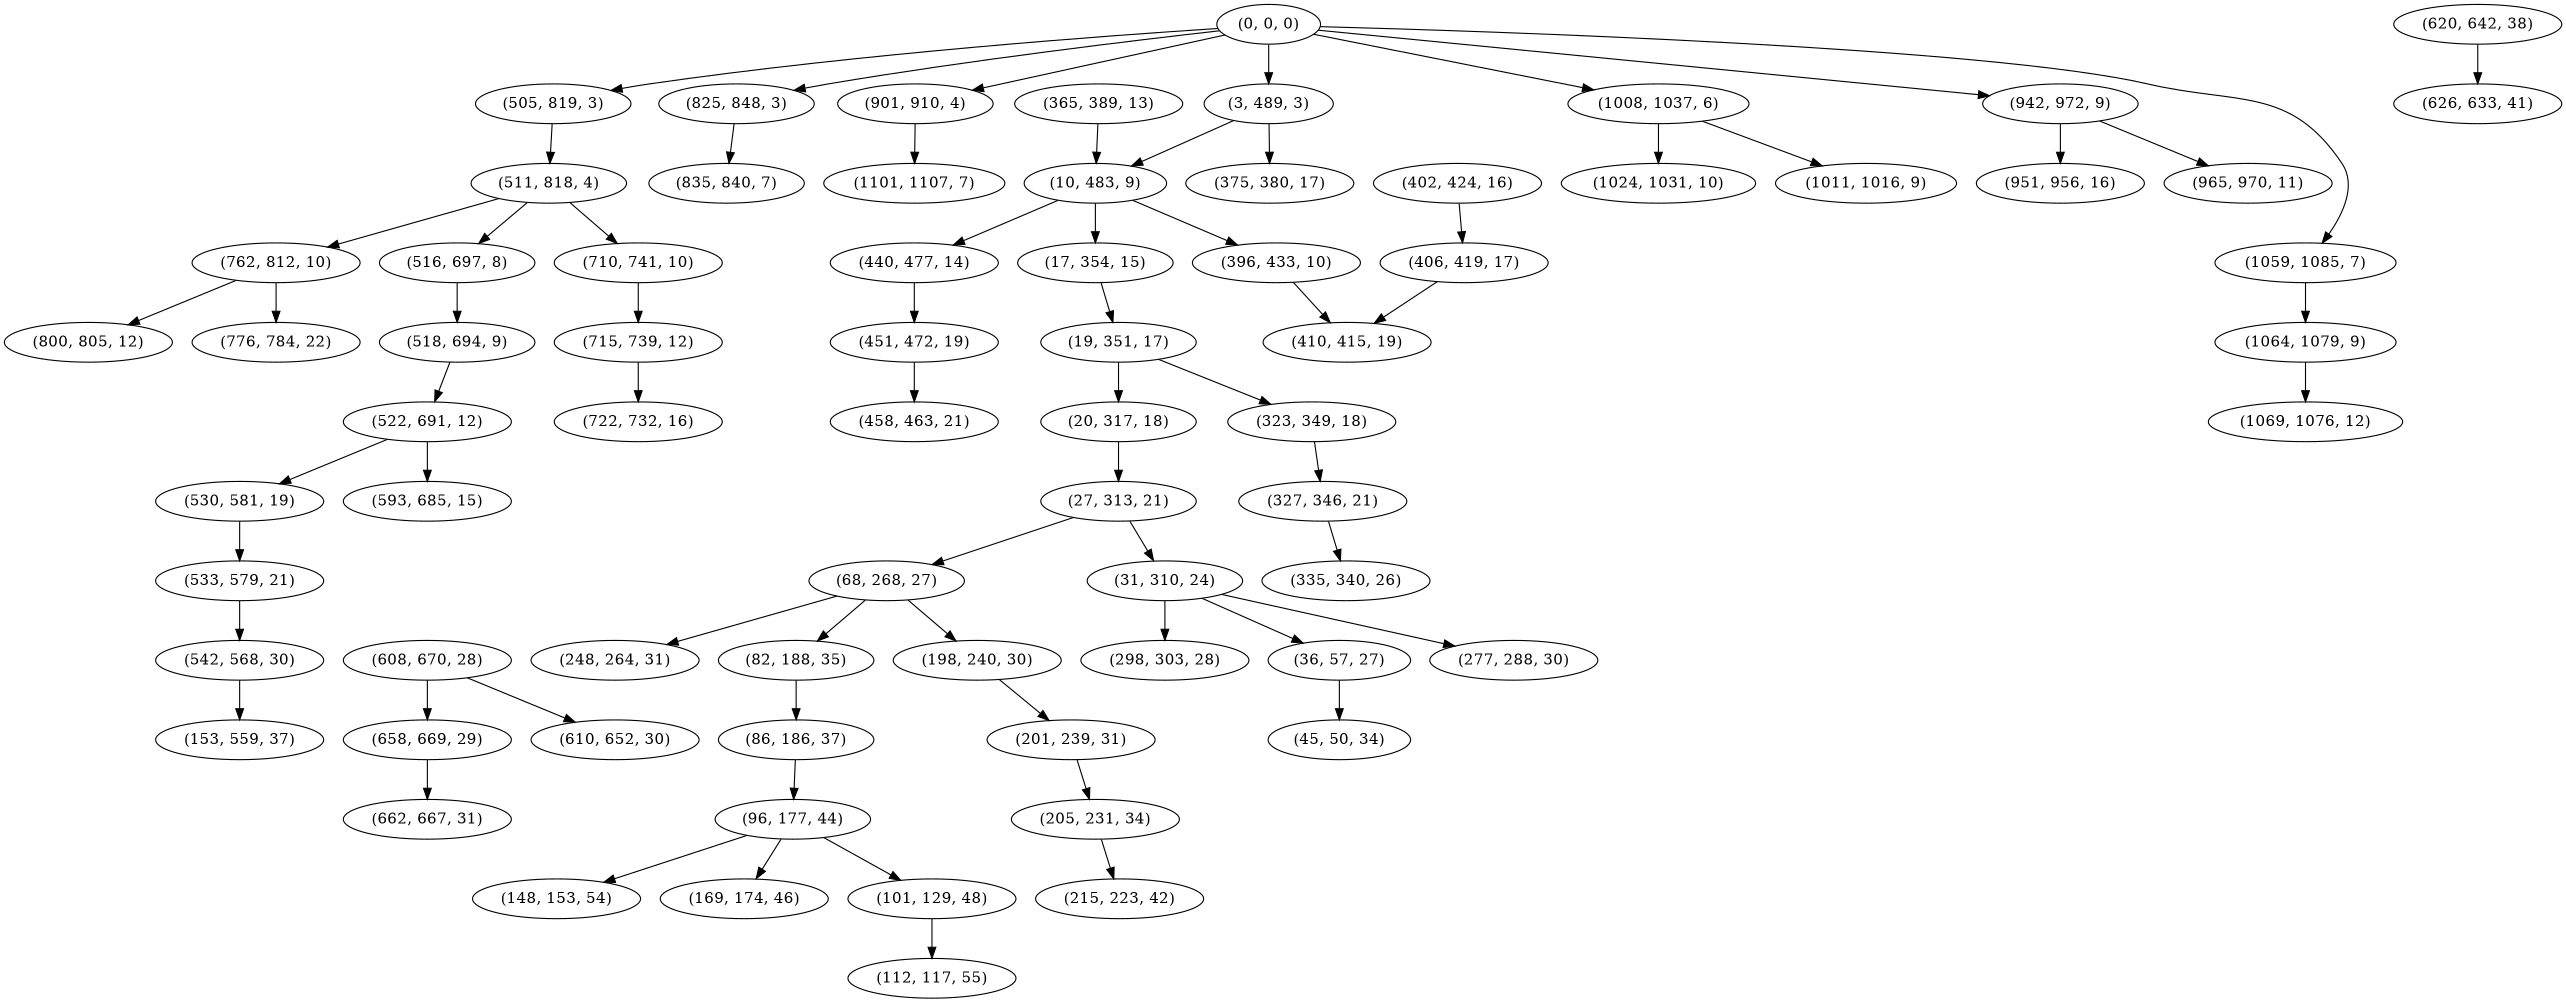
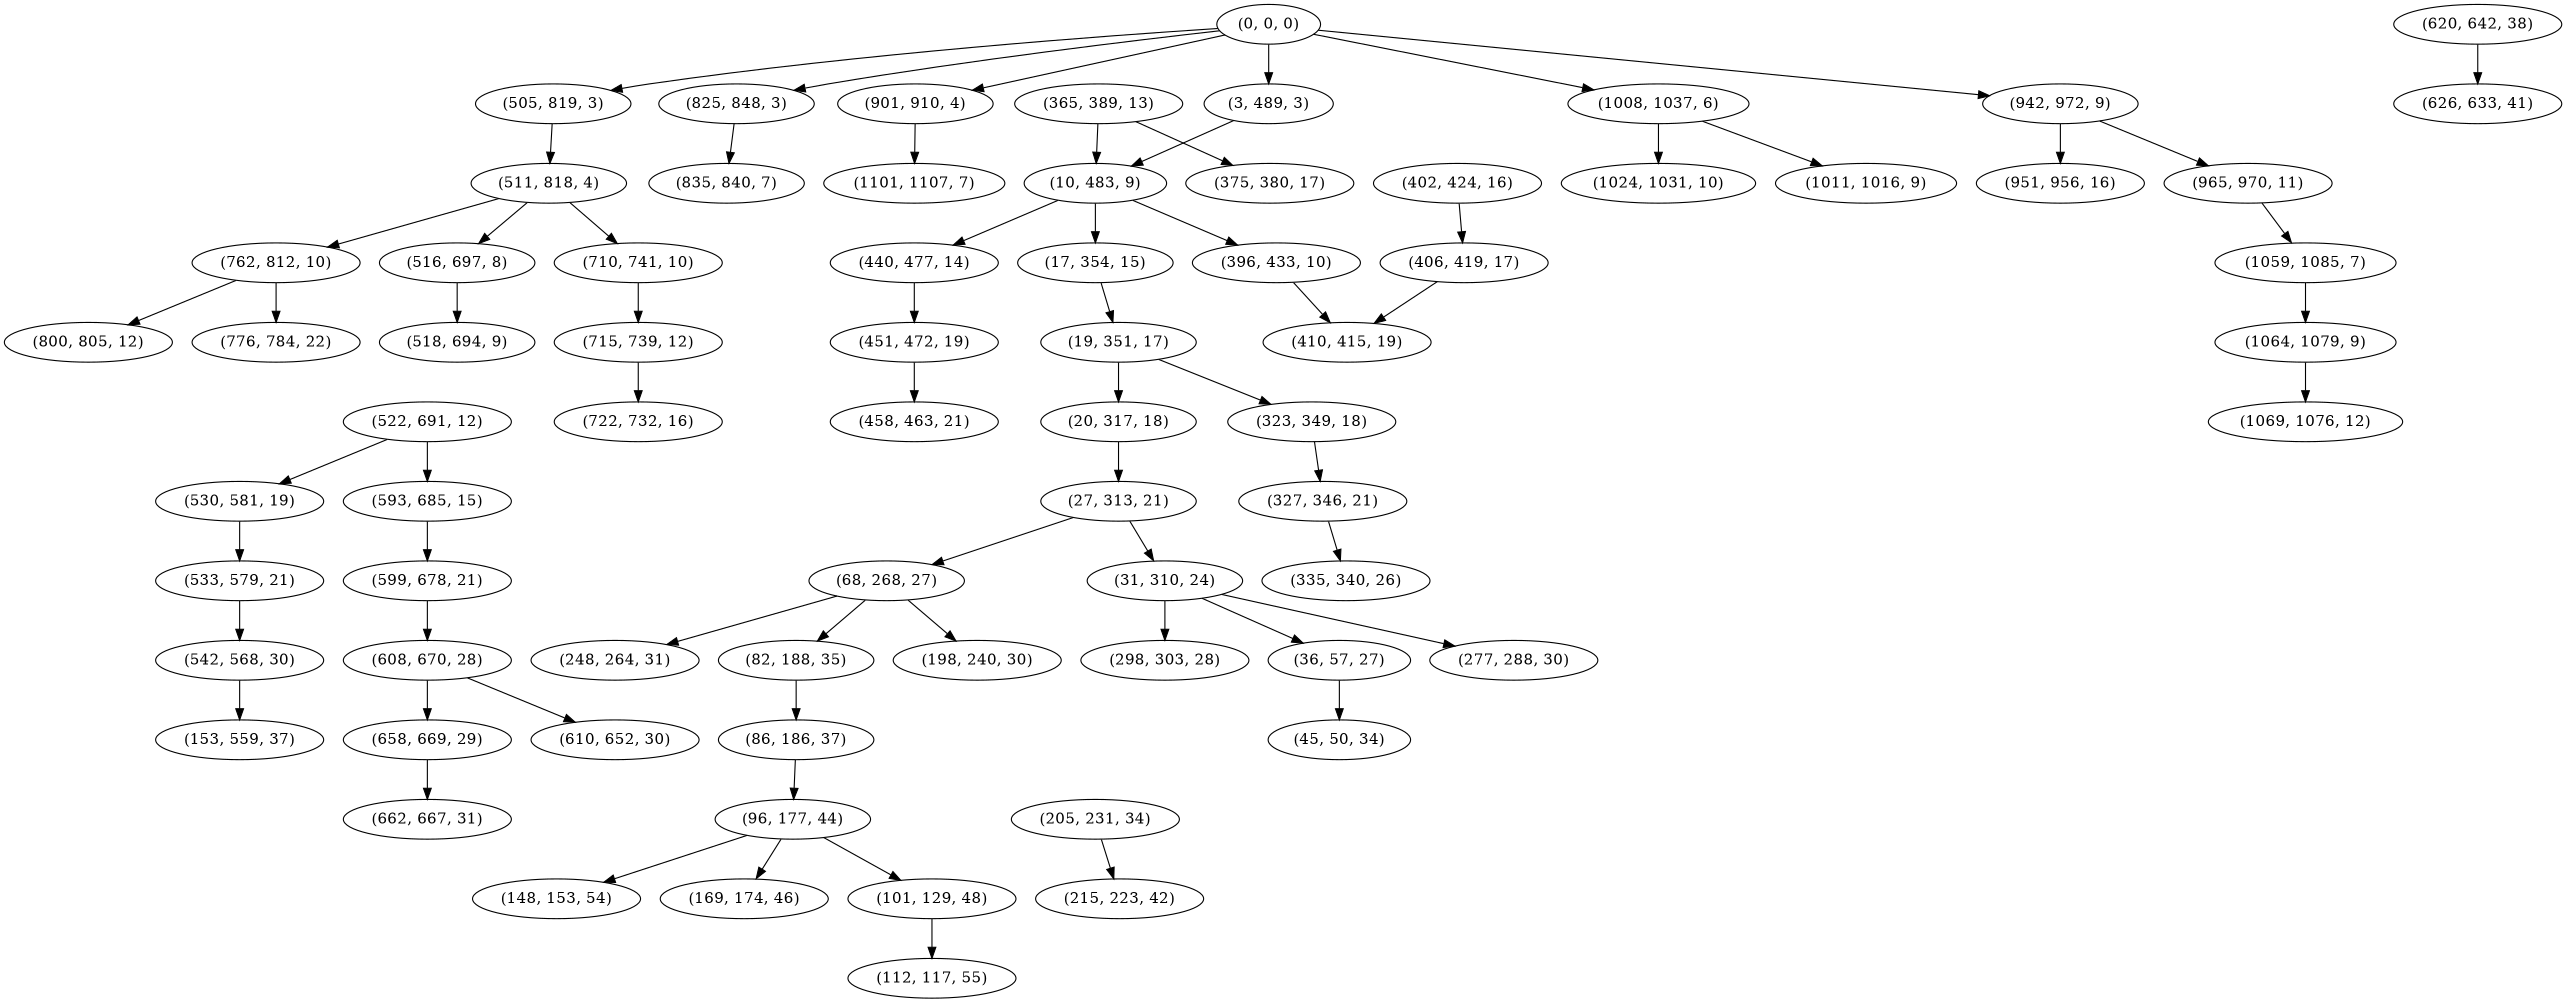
  digraph {
    "(0, 0, 0)"
    "(3, 489, 3)"
    "(505, 819, 3)"
    "(825, 848, 3)"
    "(901, 910, 4)"
    "(942, 972, 9)"
    "(1008, 1037, 6)"
    "(1059, 1085, 7)"
    "(10, 483, 9)"
    "(511, 818, 4)"
    "(835, 840, 7)"
    "(1101, 1107, 7)"
    "(951, 956, 16)"
    "(965, 970, 11)"
    "(1011, 1016, 9)"
    "(1024, 1031, 10)"
    "(1064, 1079, 9)"
    "(17, 354, 15)"
    "(396, 433, 10)"
    "(440, 477, 14)"
    "(19, 351, 17)"
    "(365, 389, 13)"
    "(375, 380, 17)"
    "(410, 415, 19)"
    "(451, 472, 19)"
    "(20, 317, 18)"
    "(323, 349, 18)"
    "(27, 313, 21)"
    "(327, 346, 21)"
    "(31, 310, 24)"
    "(68, 268, 27)"
    "(36, 57, 27)"
    "(277, 288, 30)"
    "(298, 303, 28)"
    "(45, 50, 34)"
    "(82, 188, 35)"
    "(198, 240, 30)"
    "(248, 264, 31)"
    "(86, 186, 37)"
-   "(201, 239, 31)"
    "(96, 177, 44)"
    "(101, 129, 48)"
    "(148, 153, 54)"
    "(169, 174, 46)"
    "(112, 117, 55)"
    "(205, 231, 34)"
    "(215, 223, 42)"
    "(335, 340, 26)"
    "(402, 424, 16)"
    "(406, 419, 17)"
    "(458, 463, 21)"
    "(516, 697, 8)"
    "(710, 741, 10)"
    "(762, 812, 10)"
    "(518, 694, 9)"
    "(715, 739, 12)"
    "(776, 784, 22)"
    "(800, 805, 12)"
    "(522, 691, 12)"
    "(530, 581, 19)"
    "(593, 685, 15)"
    "(533, 579, 21)"
+   "(599, 678, 21)"
    "(542, 568, 30)"
    n65 [label="(153, 559, 37)"]
    "(608, 670, 28)"
    "(610, 652, 30)"
    "(658, 669, 29)"
    "(662, 667, 31)"
    "(620, 642, 38)"
    "(626, 633, 41)"
    "(722, 732, 16)"
    "(1069, 1076, 12)"
    "(0, 0, 0)" -> "(3, 489, 3)"
    "(0, 0, 0)" -> "(505, 819, 3)"
    "(0, 0, 0)" -> "(825, 848, 3)"
    "(0, 0, 0)" -> "(901, 910, 4)"
    "(0, 0, 0)" -> "(942, 972, 9)"
    "(0, 0, 0)" -> "(1008, 1037, 6)"
-   "(0, 0, 0)" -> "(1059, 1085, 7)"
+   "(965, 970, 11)" -> "(1059, 1085, 7)"
    "(3, 489, 3)" -> "(10, 483, 9)"
    "(505, 819, 3)" -> "(511, 818, 4)"
    "(825, 848, 3)" -> "(835, 840, 7)"
    "(901, 910, 4)" -> "(1101, 1107, 7)"
    "(942, 972, 9)" -> "(951, 956, 16)"
    "(942, 972, 9)" -> "(965, 970, 11)"
    "(1008, 1037, 6)" -> "(1011, 1016, 9)"
    "(1008, 1037, 6)" -> "(1024, 1031, 10)"
    "(1059, 1085, 7)" -> "(1064, 1079, 9)"
    "(10, 483, 9)" -> "(17, 354, 15)"
    "(10, 483, 9)" -> "(396, 433, 10)"
    "(10, 483, 9)" -> "(440, 477, 14)"
    "(511, 818, 4)" -> "(516, 697, 8)"
    "(511, 818, 4)" -> "(710, 741, 10)"
    "(511, 818, 4)" -> "(762, 812, 10)"
    "(1064, 1079, 9)" -> "(1069, 1076, 12)"
    "(17, 354, 15)" -> "(19, 351, 17)"
    "(396, 433, 10)" -> "(410, 415, 19)"
    "(440, 477, 14)" -> "(451, 472, 19)"
    "(19, 351, 17)" -> "(20, 317, 18)"
    "(19, 351, 17)" -> "(323, 349, 18)"
    "(365, 389, 13)" -> "(10, 483, 9)"
-   "(3, 489, 3)" -> "(375, 380, 17)"
+   "(365, 389, 13)" -> "(375, 380, 17)"
    "(451, 472, 19)" -> "(458, 463, 21)"
    "(20, 317, 18)" -> "(27, 313, 21)"
    "(323, 349, 18)" -> "(327, 346, 21)"
    "(27, 313, 21)" -> "(31, 310, 24)"
    "(27, 313, 21)" -> "(68, 268, 27)"
    "(327, 346, 21)" -> "(335, 340, 26)"
    "(31, 310, 24)" -> "(36, 57, 27)"
    "(31, 310, 24)" -> "(277, 288, 30)"
    "(31, 310, 24)" -> "(298, 303, 28)"
    "(68, 268, 27)" -> "(82, 188, 35)"
    "(68, 268, 27)" -> "(198, 240, 30)"
    "(68, 268, 27)" -> "(248, 264, 31)"
    "(36, 57, 27)" -> "(45, 50, 34)"
    "(82, 188, 35)" -> "(86, 186, 37)"
-   "(198, 240, 30)" -> "(201, 239, 31)"
    "(86, 186, 37)" -> "(96, 177, 44)"
-   "(201, 239, 31)" -> "(205, 231, 34)"
    "(96, 177, 44)" -> "(101, 129, 48)"
    "(96, 177, 44)" -> "(148, 153, 54)"
    "(96, 177, 44)" -> "(169, 174, 46)"
    "(101, 129, 48)" -> "(112, 117, 55)"
    "(205, 231, 34)" -> "(215, 223, 42)"
    "(402, 424, 16)" -> "(406, 419, 17)"
    "(406, 419, 17)" -> "(410, 415, 19)"
    "(516, 697, 8)" -> "(518, 694, 9)"
    "(710, 741, 10)" -> "(715, 739, 12)"
    "(762, 812, 10)" -> "(776, 784, 22)"
    "(762, 812, 10)" -> "(800, 805, 12)"
-   "(518, 694, 9)" -> "(522, 691, 12)"
    "(715, 739, 12)" -> "(722, 732, 16)"
    "(522, 691, 12)" -> "(530, 581, 19)"
    "(522, 691, 12)" -> "(593, 685, 15)"
    "(530, 581, 19)" -> "(533, 579, 21)"
+   "(593, 685, 15)" -> "(599, 678, 21)"
    "(533, 579, 21)" -> "(542, 568, 30)"
+   "(599, 678, 21)" -> "(608, 670, 28)"
    "(542, 568, 30)" -> n65
    "(608, 670, 28)" -> "(610, 652, 30)"
    "(608, 670, 28)" -> "(658, 669, 29)"
    "(658, 669, 29)" -> "(662, 667, 31)"
    "(620, 642, 38)" -> "(626, 633, 41)"
  }
